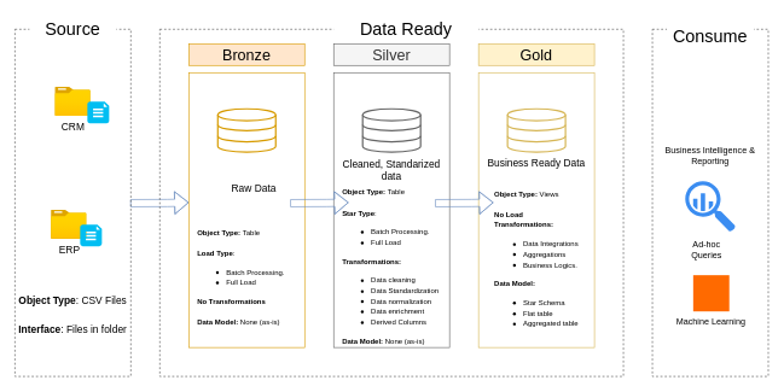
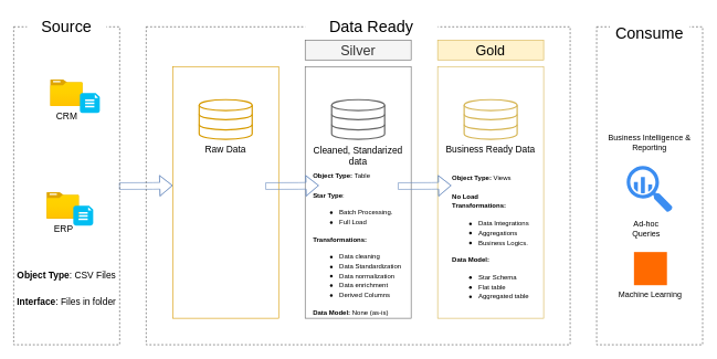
  <mxCell id="0" />
  <mxCell id="1" parent="0" />
  <mxCell id="2" value="" style="group" vertex="1" connectable="0" parent="1"><mxGeometry x="20" y="20" width="1040" height="500" as="geometry" /></mxCell>
  <mxCell id="3" value="" style="shape=flexArrow;endArrow=classic;html=1;rounded=0;entryX=-0.001;entryY=0.47;entryDx=0;entryDy=0;entryPerimeter=0;exitX=0.995;exitY=0.499;exitDx=0;exitDy=0;exitPerimeter=0;fillColor=none;strokeColor=#6c8ebf;" edge="1" parent="2"><mxGeometry width="50" height="50" relative="1" as="geometry"><mxPoint x="159.36" y="260.46" as="sourcePoint" /><mxPoint x="240" y="259.54" as="targetPoint" /><Array as="points"><mxPoint x="210.16" y="260.23" /></Array></mxGeometry></mxCell>
  <mxCell id="4" value="" style="group" vertex="1" connectable="0" parent="2"><mxGeometry x="880" y="10" width="160" height="490" as="geometry" /></mxCell>
  <mxCell id="5" value="" style="rounded=0;whiteSpace=wrap;html=1;fillColor=none;dashed=1;strokeColor=light-dark(#4a4a4a, #ededed);" vertex="1" parent="4"><mxGeometry y="10" width="160" height="480" as="geometry" /></mxCell>
  <mxCell id="6" value="&lt;font style=&quot;font-size: 24px;&quot;&gt;Consume&lt;/font&gt;" style="rounded=0;whiteSpace=wrap;html=1;strokeColor=none;fillColor=default;" vertex="1" parent="4"><mxGeometry x="20" width="120" height="40" as="geometry" /></mxCell>
  <mxCell id="7" value="" style="image;aspect=fixed;html=1;points=[];align=center;fontSize=12;image=img/lib/azure2/power_platform/PowerBI.svg;" vertex="1" parent="4"><mxGeometry x="53.65" y="100" width="52.5" height="70" as="geometry" /></mxCell>
  <mxCell id="8" value="Business Intelligence &amp;amp; Reporting" style="text;html=1;align=center;verticalAlign=middle;whiteSpace=wrap;rounded=0;" vertex="1" parent="4"><mxGeometry x="10" y="170" width="140" height="30" as="geometry" /></mxCell>
  <mxCell id="9" value="" style="sketch=0;html=1;aspect=fixed;strokeColor=none;shadow=0;fillColor=#3B8DF1;verticalAlign=top;labelPosition=center;verticalLabelPosition=bottom;shape=mxgraph.gcp2.big_query" vertex="1" parent="4"><mxGeometry x="45.35" y="220" width="69.3" height="70" as="geometry" /></mxCell>
  <mxCell id="10" value="Ad-hoc Queries" style="text;html=1;align=center;verticalAlign=middle;whiteSpace=wrap;rounded=0;" vertex="1" parent="4"><mxGeometry x="44.8" y="300" width="60" height="30" as="geometry" /></mxCell>
  <mxCell id="11" value="" style="points=[];aspect=fixed;html=1;align=center;shadow=0;dashed=0;fillColor=#FF6A00;strokeColor=none;shape=mxgraph.alibaba_cloud.machine_learning;" vertex="1" parent="4"><mxGeometry x="56.35" y="350" width="49.8" height="50.1" as="geometry" /></mxCell>
  <mxCell id="12" value="Machine Learning" style="text;html=1;align=center;verticalAlign=middle;whiteSpace=wrap;rounded=0;" vertex="1" parent="4"><mxGeometry x="21.25" y="400.1" width="120" height="30" as="geometry" /></mxCell>
  <mxCell id="13" value="" style="group" vertex="1" connectable="0" parent="2"><mxGeometry x="200" width="640" height="500" as="geometry" /></mxCell>
  <mxCell id="14" value="" style="rounded=0;whiteSpace=wrap;html=1;fillColor=none;dashed=1;strokeColor=light-dark(#4a4a4a, #ededed);" vertex="1" parent="13"><mxGeometry y="20" width="640" height="480" as="geometry" /></mxCell>
  <mxCell id="15" value="&lt;font style=&quot;font-size: 24px;&quot;&gt;Data Ready&lt;/font&gt;" style="rounded=0;whiteSpace=wrap;html=1;strokeColor=none;fillColor=default;" vertex="1" parent="13"><mxGeometry x="240" width="200" height="40" as="geometry" /></mxCell>
- <mxCell id="16" value="&lt;font style=&quot;font-size: 21px;&quot;&gt;Bronze&lt;/font&gt;" style="rounded=0;whiteSpace=wrap;html=1;strokeColor=#d79b00;fillColor=#ffe6cc;" vertex="1" parent="13"><mxGeometry x="40" y="40" width="160" height="30" as="geometry" /></mxCell>
  <mxCell id="17" value="" style="rounded=0;whiteSpace=wrap;html=1;strokeColor=#d79b00;fillColor=none;" vertex="1" parent="13"><mxGeometry x="40" y="80" width="160" height="380" as="geometry" /></mxCell>
  <mxCell id="18" value="&lt;font style=&quot;font-size: 21px;&quot;&gt;Silver&lt;/font&gt;" style="rounded=0;whiteSpace=wrap;html=1;strokeColor=#666666;fillColor=#f5f5f5;fontColor=#333333;" vertex="1" parent="13"><mxGeometry x="240" y="40" width="160" height="30" as="geometry" /></mxCell>
  <mxCell id="19" value="" style="rounded=0;whiteSpace=wrap;html=1;strokeColor=#666666;fillColor=none;fontColor=#333333;" vertex="1" parent="13"><mxGeometry x="240" y="80" width="160" height="380" as="geometry" /></mxCell>
  <mxCell id="20" value="&lt;font style=&quot;font-size: 21px;&quot;&gt;Gold&lt;/font&gt;" style="rounded=0;whiteSpace=wrap;html=1;strokeColor=#d6b656;fillColor=#fff2cc;" vertex="1" parent="13"><mxGeometry x="440" y="40" width="160" height="30" as="geometry" /></mxCell>
  <mxCell id="21" value="" style="rounded=0;whiteSpace=wrap;html=1;strokeColor=#d6b656;fillColor=none;" vertex="1" parent="13"><mxGeometry x="440" y="80" width="160" height="380" as="geometry" /></mxCell>
  <mxCell id="22" value="" style="html=1;verticalLabelPosition=bottom;align=center;labelBackgroundColor=#ffffff;verticalAlign=top;strokeWidth=2;strokeColor=#d79b00;shadow=0;dashed=0;shape=mxgraph.ios7.icons.data;fillColor=none;" vertex="1" parent="13"><mxGeometry x="80" y="130" width="80" height="60" as="geometry" /></mxCell>
  <mxCell id="23" value="" style="html=1;verticalLabelPosition=bottom;align=center;labelBackgroundColor=#ffffff;verticalAlign=top;strokeWidth=2;strokeColor=#666666;shadow=0;dashed=0;shape=mxgraph.ios7.icons.data;fillColor=none;fontColor=#333333;" vertex="1" parent="13"><mxGeometry x="280" y="130" width="80" height="60" as="geometry" /></mxCell>
  <mxCell id="24" value="" style="html=1;verticalLabelPosition=bottom;align=center;labelBackgroundColor=#ffffff;verticalAlign=top;strokeWidth=2;strokeColor=#d6b656;shadow=0;dashed=0;shape=mxgraph.ios7.icons.data;fillColor=none;" vertex="1" parent="13"><mxGeometry x="480" y="130" width="80" height="60" as="geometry" /></mxCell>
  <mxCell id="25" value="" style="shape=flexArrow;endArrow=classic;html=1;rounded=0;entryX=-0.001;entryY=0.47;entryDx=0;entryDy=0;entryPerimeter=0;exitX=0.995;exitY=0.499;exitDx=0;exitDy=0;exitPerimeter=0;fillColor=none;strokeColor=#6c8ebf;" edge="1" parent="13"><mxGeometry width="50" height="50" relative="1" as="geometry"><mxPoint x="180" y="260.46" as="sourcePoint" /><mxPoint x="260.64" y="259.54" as="targetPoint" /><Array as="points"><mxPoint x="230.8" y="260.23" /></Array></mxGeometry></mxCell>
  <mxCell id="26" value="" style="shape=flexArrow;endArrow=classic;html=1;rounded=0;entryX=-0.001;entryY=0.47;entryDx=0;entryDy=0;entryPerimeter=0;exitX=0.995;exitY=0.499;exitDx=0;exitDy=0;exitPerimeter=0;fillColor=none;strokeColor=#6c8ebf;" edge="1" parent="13"><mxGeometry width="50" height="50" relative="1" as="geometry"><mxPoint x="380" y="260.46" as="sourcePoint" /><mxPoint x="460.64" y="259.54" as="targetPoint" /><Array as="points"><mxPoint x="430.8" y="260.23" /></Array></mxGeometry></mxCell>
- <mxCell id="27" value="&lt;font style=&quot;font-size: 14px;&quot;&gt;Raw Data&lt;/font&gt;" style="text;html=1;align=center;verticalAlign=middle;whiteSpace=wrap;rounded=0;" vertex="1" parent="13"><mxGeometry x="80" y="225" width="100" height="30" as="geometry" /></mxCell>
+ <mxCell id="27" value="&lt;font style=&quot;font-size: 14px;&quot;&gt;Raw Data&lt;/font&gt;" style="text;html=1;align=center;verticalAlign=middle;whiteSpace=wrap;rounded=0;" vertex="1" parent="13"><mxGeometry x="70" y="190" width="100" height="30" as="geometry" /></mxCell>
  <mxCell id="28" value="&lt;font style=&quot;font-size: 14px;&quot;&gt;Cleaned, Standarized data&lt;/font&gt;" style="text;html=1;align=center;verticalAlign=middle;whiteSpace=wrap;rounded=0;" vertex="1" parent="13"><mxGeometry x="250" y="200" width="140" height="30" as="geometry" /></mxCell>
  <mxCell id="29" value="&lt;font style=&quot;font-size: 14px;&quot;&gt;Business Ready Data&lt;/font&gt;" style="text;html=1;align=center;verticalAlign=middle;whiteSpace=wrap;rounded=0;" vertex="1" parent="13"><mxGeometry x="450" y="190" width="140" height="30" as="geometry" /></mxCell>
- <mxCell id="30" value="&lt;font style=&quot;font-size: 10px;&quot;&gt;&lt;b style=&quot;&quot;&gt;Object Type: &lt;/b&gt;Table&lt;/font&gt;&lt;div&gt;&lt;font style=&quot;font-size: 10px;&quot;&gt;&lt;br&gt;&lt;/font&gt;&lt;/div&gt;&lt;div&gt;&lt;font style=&quot;font-size: 10px;&quot;&gt;&lt;b&gt;Load Type&lt;/b&gt;:&lt;/font&gt;&lt;/div&gt;&lt;div&gt;&lt;ul&gt;&lt;li&gt;&lt;font style=&quot;font-size: 10px;&quot;&gt;Batch Processing.&lt;/font&gt;&lt;/li&gt;&lt;li&gt;&lt;font style=&quot;font-size: 10px;&quot;&gt;Full Load&lt;/font&gt;&lt;/li&gt;&lt;/ul&gt;&lt;div&gt;&lt;b&gt;&lt;font style=&quot;font-size: 10px;&quot;&gt;No Transformations&lt;/font&gt;&lt;/b&gt;&lt;/div&gt;&lt;/div&gt;&lt;div&gt;&lt;b&gt;&lt;font style=&quot;font-size: 10px;&quot;&gt;&lt;br&gt;&lt;/font&gt;&lt;/b&gt;&lt;/div&gt;&lt;div&gt;&lt;font style=&quot;font-size: 10px;&quot;&gt;&lt;b&gt;Data Model: &lt;/b&gt;None (as-is)&lt;/font&gt;&lt;/div&gt;&lt;div&gt;&lt;br&gt;&lt;/div&gt;" style="text;html=1;align=left;verticalAlign=middle;whiteSpace=wrap;rounded=0;" vertex="1" parent="13"><mxGeometry x="50" y="290" width="140" height="160" as="geometry" /></mxCell>
  <mxCell id="31" value="&lt;font style=&quot;font-size: 10px;&quot;&gt;&lt;b style=&quot;&quot;&gt;Object Type: &lt;/b&gt;Table&lt;/font&gt;&lt;div&gt;&lt;font style=&quot;font-size: 10px;&quot;&gt;&lt;br&gt;&lt;/font&gt;&lt;/div&gt;&lt;div&gt;&lt;font style=&quot;font-size: 10px;&quot;&gt;&lt;b&gt;Star Type&lt;/b&gt;:&lt;/font&gt;&lt;/div&gt;&lt;div&gt;&lt;ul&gt;&lt;li&gt;&lt;font style=&quot;font-size: 10px;&quot;&gt;Batch Processing.&lt;/font&gt;&lt;/li&gt;&lt;li&gt;&lt;font style=&quot;font-size: 10px;&quot;&gt;Full Load&lt;/font&gt;&lt;/li&gt;&lt;/ul&gt;&lt;div&gt;&lt;b&gt;&lt;font style=&quot;font-size: 10px;&quot;&gt;Transformations:&lt;/font&gt;&lt;/b&gt;&lt;/div&gt;&lt;/div&gt;&lt;div&gt;&lt;ul&gt;&lt;li&gt;&lt;font style=&quot;font-size: 10px;&quot;&gt;Data cleaning&lt;/font&gt;&lt;/li&gt;&lt;li&gt;&lt;font style=&quot;font-size: 10px;&quot;&gt;Data Standardization&lt;/font&gt;&lt;/li&gt;&lt;li&gt;&lt;font style=&quot;font-size: 10px;&quot;&gt;Data normalization&lt;/font&gt;&lt;/li&gt;&lt;li&gt;&lt;font style=&quot;font-size: 10px;&quot;&gt;Data enrichment&lt;/font&gt;&lt;/li&gt;&lt;li&gt;&lt;font style=&quot;font-size: 10px;&quot;&gt;Derived Columns&lt;/font&gt;&lt;/li&gt;&lt;/ul&gt;&lt;/div&gt;&lt;div&gt;&lt;font style=&quot;font-size: 10px;&quot;&gt;&lt;b style=&quot;background-color: transparent; color: light-dark(rgb(0, 0, 0), rgb(255, 255, 255));&quot;&gt;Data Model: &lt;/b&gt;&lt;span style=&quot;background-color: transparent; color: light-dark(rgb(0, 0, 0), rgb(255, 255, 255));&quot;&gt;None (as-is)&lt;/span&gt;&lt;/font&gt;&lt;/div&gt;&lt;div&gt;&lt;br&gt;&lt;/div&gt;" style="text;html=1;align=left;verticalAlign=middle;whiteSpace=wrap;rounded=0;" vertex="1" parent="13"><mxGeometry x="250" y="250" width="140" height="210" as="geometry" /></mxCell>
  <mxCell id="32" value="&lt;font style=&quot;font-size: 10px;&quot;&gt;&lt;b style=&quot;&quot;&gt;Object Type: &lt;/b&gt;Views&lt;/font&gt;&lt;div&gt;&lt;font style=&quot;font-size: 10px;&quot;&gt;&lt;br&gt;&lt;/font&gt;&lt;/div&gt;&lt;div&gt;&lt;font style=&quot;font-size: 10px;&quot;&gt;&lt;b&gt;No Load&lt;/b&gt;&lt;/font&gt;&lt;/div&gt;&lt;div&gt;&lt;div&gt;&lt;b&gt;&lt;font style=&quot;font-size: 10px;&quot;&gt;Transformations:&lt;/font&gt;&lt;/b&gt;&lt;/div&gt;&lt;/div&gt;&lt;div&gt;&lt;ul&gt;&lt;li&gt;&lt;font style=&quot;font-size: 10px;&quot;&gt;Data Integrations&lt;/font&gt;&lt;/li&gt;&lt;li&gt;&lt;span style=&quot;font-size: 10px;&quot;&gt;Aggregations&lt;/span&gt;&lt;/li&gt;&lt;li&gt;&lt;span style=&quot;font-size: 10px;&quot;&gt;Business Logics.&lt;/span&gt;&lt;/li&gt;&lt;/ul&gt;&lt;/div&gt;&lt;div&gt;&lt;font style=&quot;font-size: 10px;&quot;&gt;&lt;b style=&quot;background-color: transparent; color: light-dark(rgb(0, 0, 0), rgb(255, 255, 255));&quot;&gt;Data Model:&lt;/b&gt;&lt;/font&gt;&lt;/div&gt;&lt;div&gt;&lt;ul&gt;&lt;li&gt;&lt;span style=&quot;font-size: 10px;&quot;&gt;Star Schema&lt;/span&gt;&lt;/li&gt;&lt;li&gt;&lt;span style=&quot;font-size: 10px;&quot;&gt;Flat table&lt;/span&gt;&lt;/li&gt;&lt;li&gt;&lt;span style=&quot;font-size: 10px;&quot;&gt;Aggregated table&lt;/span&gt;&lt;/li&gt;&lt;/ul&gt;&lt;/div&gt;&lt;div&gt;&lt;br&gt;&lt;/div&gt;" style="text;html=1;align=left;verticalAlign=middle;whiteSpace=wrap;rounded=0;" vertex="1" parent="13"><mxGeometry x="460" y="240" width="140" height="220" as="geometry" /></mxCell>
  <mxCell id="33" value="" style="group" vertex="1" connectable="0" parent="2"><mxGeometry width="160" height="500" as="geometry" /></mxCell>
  <mxCell id="34" value="" style="rounded=0;whiteSpace=wrap;html=1;fillColor=none;dashed=1;strokeColor=light-dark(#4a4a4a, #ededed);" vertex="1" parent="33"><mxGeometry y="20" width="160" height="480" as="geometry" /></mxCell>
  <mxCell id="35" value="&lt;font style=&quot;font-size: 24px;&quot;&gt;Source&lt;/font&gt;" style="rounded=0;whiteSpace=wrap;html=1;strokeColor=none;fillColor=default;" vertex="1" parent="33"><mxGeometry x="20" width="120" height="40" as="geometry" /></mxCell>
  <mxCell id="36" value="" style="group" vertex="1" connectable="0" parent="33"><mxGeometry x="55.35" y="100" width="54.65" height="50" as="geometry" /></mxCell>
  <mxCell id="37" value="&lt;font style=&quot;font-size: 14px;&quot;&gt;CRM&lt;/font&gt;" style="image;aspect=fixed;html=1;points=[];align=center;fontSize=12;image=img/lib/azure2/general/Folder_Blank.svg;" vertex="1" parent="36"><mxGeometry width="49.29" height="40" as="geometry" /></mxCell>
  <mxCell id="38" value="" style="group" vertex="1" connectable="0" parent="33"><mxGeometry x="50" y="270" width="54.65" height="50" as="geometry" /></mxCell>
  <mxCell id="39" value="&lt;font style=&quot;font-size: 14px;&quot;&gt;ERP&lt;/font&gt;" style="image;aspect=fixed;html=1;points=[];align=center;fontSize=12;image=img/lib/azure2/general/Folder_Blank.svg;" vertex="1" parent="38"><mxGeometry width="49.29" height="40" as="geometry" /></mxCell>
  <mxCell id="40" value="" style="verticalLabelPosition=bottom;html=1;verticalAlign=top;align=center;strokeColor=none;fillColor=#00BEF2;shape=mxgraph.azure.file_2;pointerEvents=1;" vertex="1" parent="38"><mxGeometry x="40.0" y="20" width="30" height="30" as="geometry" /></mxCell>
  <mxCell id="41" value="" style="verticalLabelPosition=bottom;html=1;verticalAlign=top;align=center;strokeColor=none;fillColor=#00BEF2;shape=mxgraph.azure.file_2;pointerEvents=1;" vertex="1" parent="33"><mxGeometry x="100" y="120" width="30" height="30" as="geometry" /></mxCell>
  <mxCell id="42" value="&lt;font style=&quot;font-size: 14px;&quot;&gt;&lt;b style=&quot;&quot;&gt;Object Type&lt;/b&gt;: CSV Files&lt;/font&gt;" style="text;html=1;align=center;verticalAlign=middle;whiteSpace=wrap;rounded=0;" vertex="1" parent="33"><mxGeometry y="380" width="160" height="30" as="geometry" /></mxCell>
  <mxCell id="43" value="&lt;font style=&quot;font-size: 14px;&quot;&gt;&lt;b&gt;Interface&lt;/b&gt;: Files in folder&lt;/font&gt;" style="text;html=1;align=center;verticalAlign=middle;whiteSpace=wrap;rounded=0;" vertex="1" parent="33"><mxGeometry y="420" width="160" height="30" as="geometry" /></mxCell>
